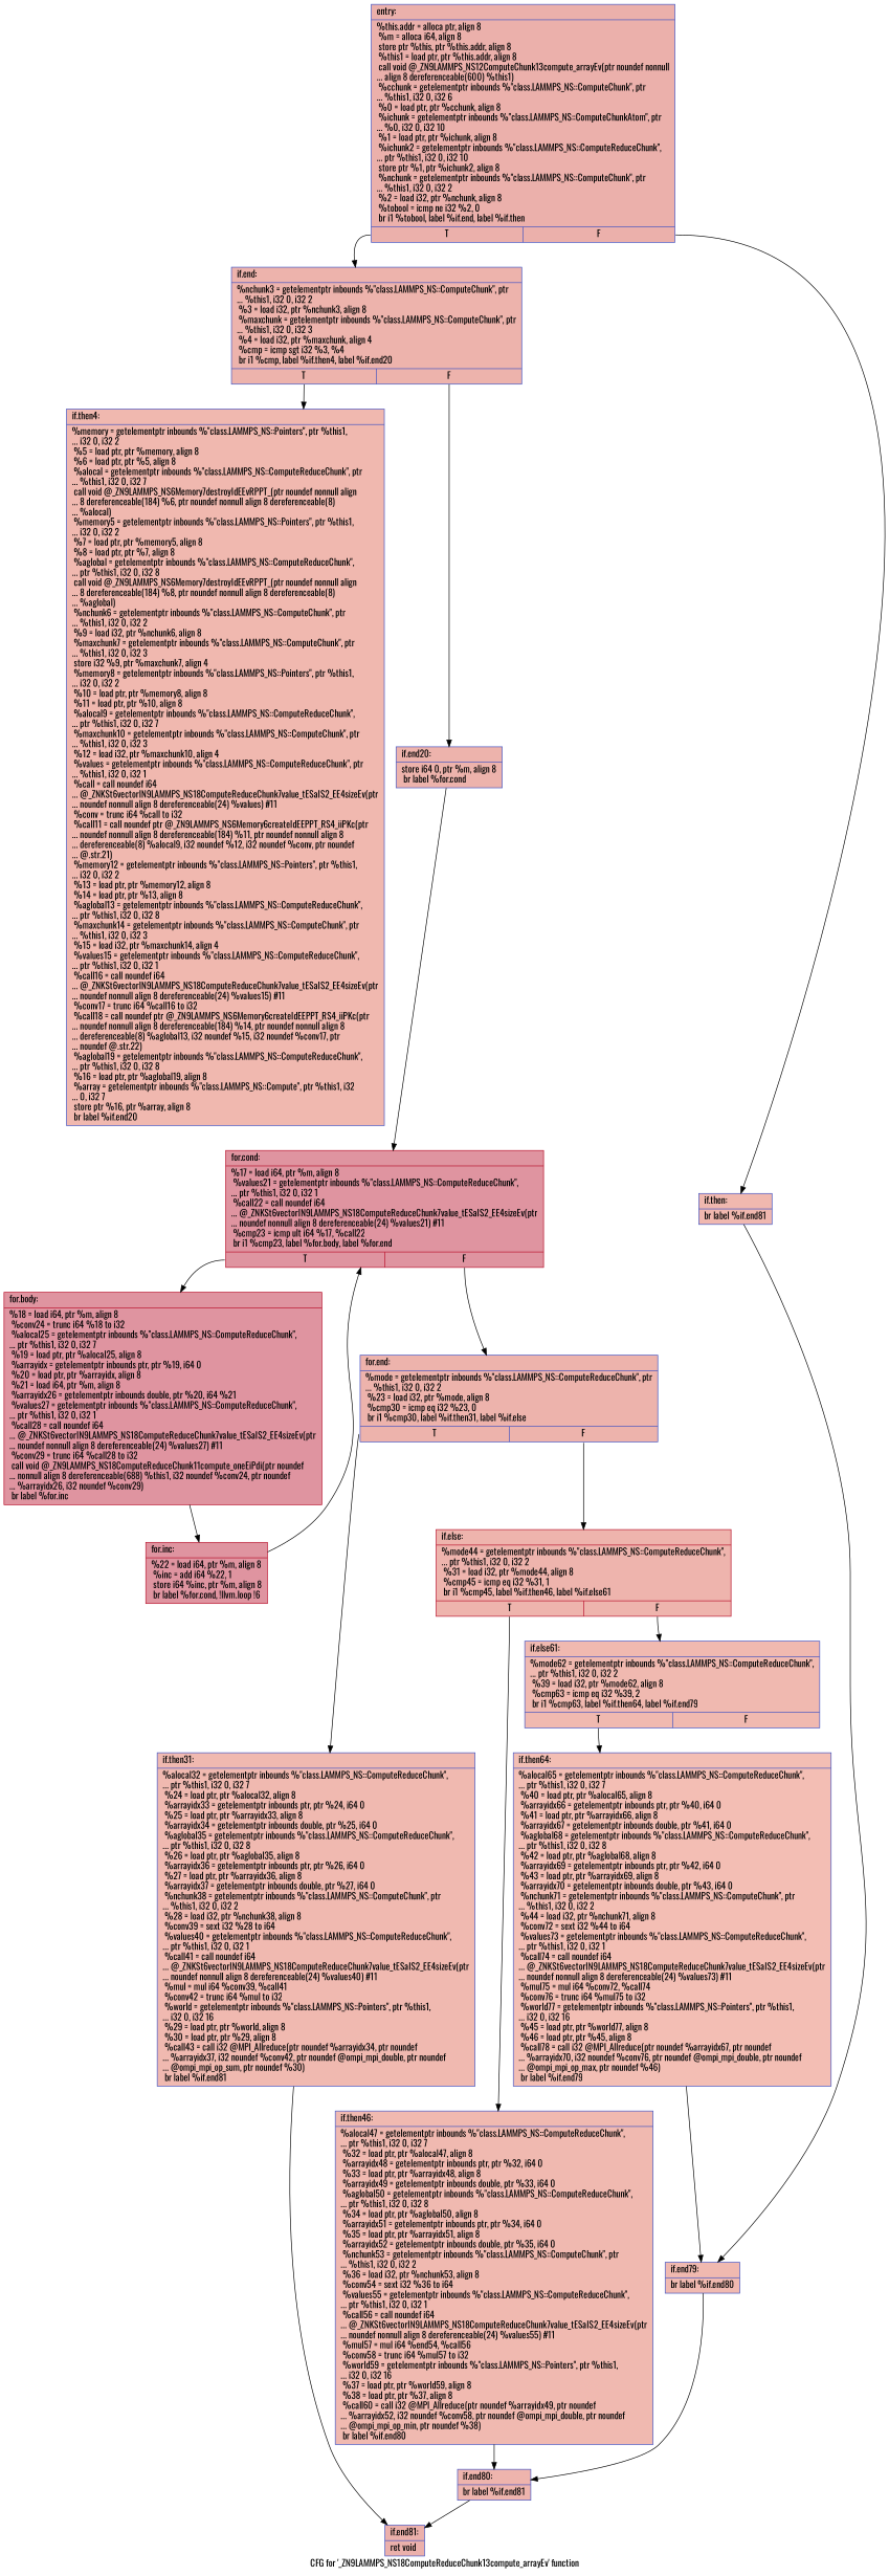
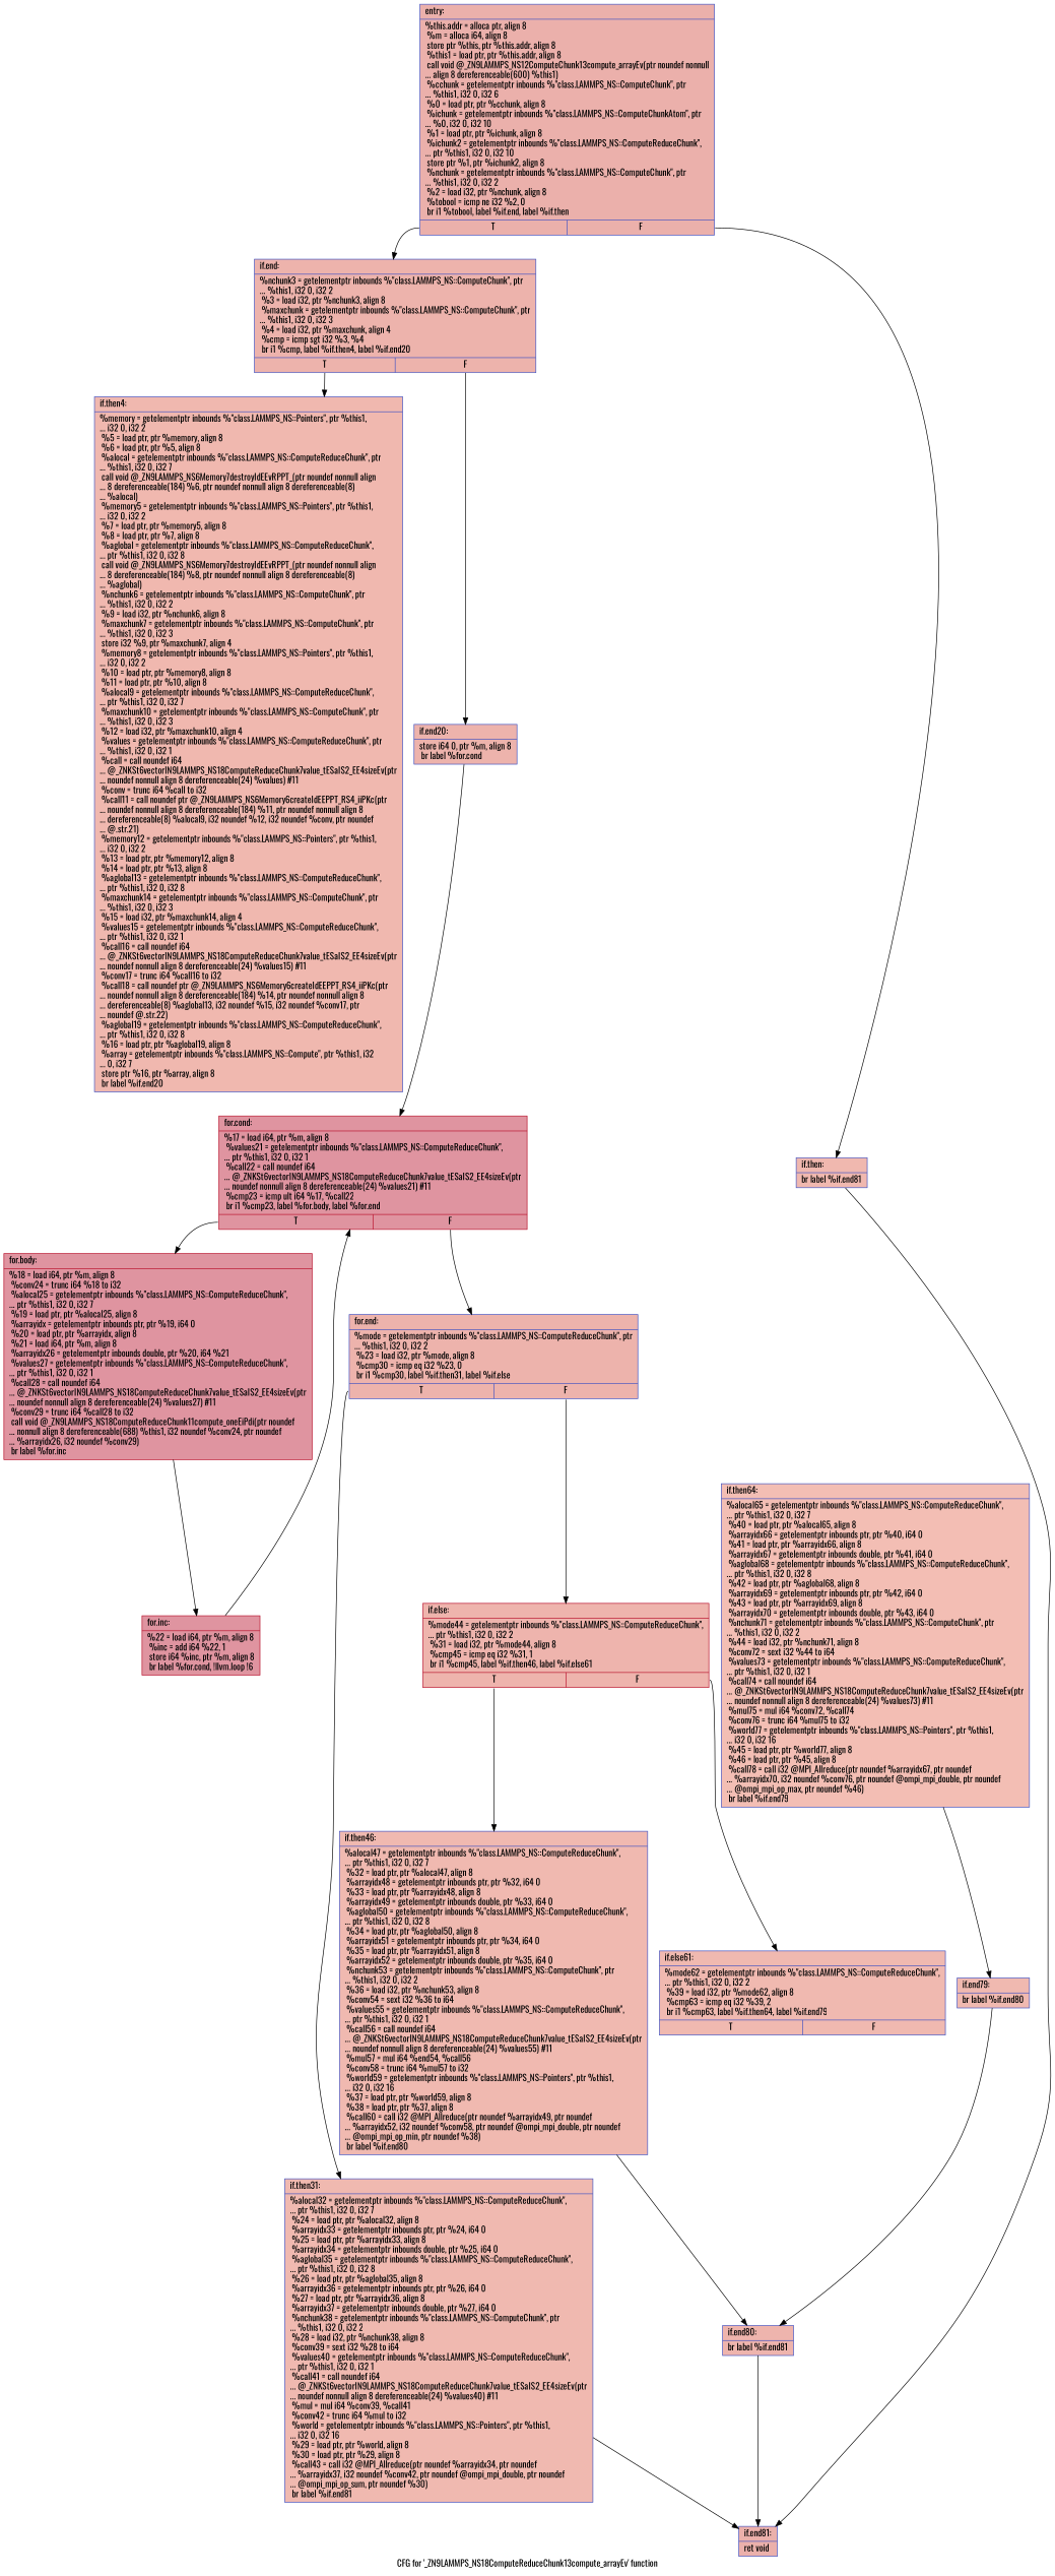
  digraph {
    fontname=Oswald
    label="CFG for '_ZN9LAMMPS_NS18ComputeReduceChunk13compute_arrayEv' function"
    node [color="#3d50c3ff" fillcolor="#de614d70" fontname=Oswald shape=record style=filled]
    edge [fontname=Oswald]
    n1 [fillcolor="#d24b4070" label="{entry:\l|  %this.addr = alloca ptr, align 8\l  %m = alloca i64, align 8\l  store ptr %this, ptr %this.addr, align 8\l  %this1 = load ptr, ptr %this.addr, align 8\l  call void @_ZN9LAMMPS_NS12ComputeChunk13compute_arrayEv(ptr noundef nonnull\l... align 8 dereferenceable(600) %this1)\l  %cchunk = getelementptr inbounds %\"class.LAMMPS_NS::ComputeChunk\", ptr\l... %this1, i32 0, i32 6\l  %0 = load ptr, ptr %cchunk, align 8\l  %ichunk = getelementptr inbounds %\"class.LAMMPS_NS::ComputeChunkAtom\", ptr\l... %0, i32 0, i32 10\l  %1 = load ptr, ptr %ichunk, align 8\l  %ichunk2 = getelementptr inbounds %\"class.LAMMPS_NS::ComputeReduceChunk\",\l... ptr %this1, i32 0, i32 10\l  store ptr %1, ptr %ichunk2, align 8\l  %nchunk = getelementptr inbounds %\"class.LAMMPS_NS::ComputeChunk\", ptr\l... %this1, i32 0, i32 2\l  %2 = load i32, ptr %nchunk, align 8\l  %tobool = icmp ne i32 %2, 0\l  br i1 %tobool, label %if.end, label %if.then\l|{<s0>T|<s1>F}}"]
    n2 [fillcolor="#d6524470" label="{if.end:\l|  %nchunk3 = getelementptr inbounds %\"class.LAMMPS_NS::ComputeChunk\", ptr\l... %this1, i32 0, i32 2\l  %3 = load i32, ptr %nchunk3, align 8\l  %maxchunk = getelementptr inbounds %\"class.LAMMPS_NS::ComputeChunk\", ptr\l... %this1, i32 0, i32 3\l  %4 = load i32, ptr %maxchunk, align 4\l  %cmp = icmp sgt i32 %3, %4\l  br i1 %cmp, label %if.then4, label %if.end20\l|{<s0>T|<s1>F}}"]
    n3 [fillcolor="#dc5d4a70" label="{if.then:\l|  br label %if.end81\l}"]
    n4 [fillcolor="#dc5d4a70" label="{if.then4:\l|  %memory = getelementptr inbounds %\"class.LAMMPS_NS::Pointers\", ptr %this1,\l... i32 0, i32 2\l  %5 = load ptr, ptr %memory, align 8\l  %6 = load ptr, ptr %5, align 8\l  %alocal = getelementptr inbounds %\"class.LAMMPS_NS::ComputeReduceChunk\", ptr\l... %this1, i32 0, i32 7\l  call void @_ZN9LAMMPS_NS6Memory7destroyIdEEvRPPT_(ptr noundef nonnull align\l... 8 dereferenceable(184) %6, ptr noundef nonnull align 8 dereferenceable(8)\l... %alocal)\l  %memory5 = getelementptr inbounds %\"class.LAMMPS_NS::Pointers\", ptr %this1,\l... i32 0, i32 2\l  %7 = load ptr, ptr %memory5, align 8\l  %8 = load ptr, ptr %7, align 8\l  %aglobal = getelementptr inbounds %\"class.LAMMPS_NS::ComputeReduceChunk\",\l... ptr %this1, i32 0, i32 8\l  call void @_ZN9LAMMPS_NS6Memory7destroyIdEEvRPPT_(ptr noundef nonnull align\l... 8 dereferenceable(184) %8, ptr noundef nonnull align 8 dereferenceable(8)\l... %aglobal)\l  %nchunk6 = getelementptr inbounds %\"class.LAMMPS_NS::ComputeChunk\", ptr\l... %this1, i32 0, i32 2\l  %9 = load i32, ptr %nchunk6, align 8\l  %maxchunk7 = getelementptr inbounds %\"class.LAMMPS_NS::ComputeChunk\", ptr\l... %this1, i32 0, i32 3\l  store i32 %9, ptr %maxchunk7, align 4\l  %memory8 = getelementptr inbounds %\"class.LAMMPS_NS::Pointers\", ptr %this1,\l... i32 0, i32 2\l  %10 = load ptr, ptr %memory8, align 8\l  %11 = load ptr, ptr %10, align 8\l  %alocal9 = getelementptr inbounds %\"class.LAMMPS_NS::ComputeReduceChunk\",\l... ptr %this1, i32 0, i32 7\l  %maxchunk10 = getelementptr inbounds %\"class.LAMMPS_NS::ComputeChunk\", ptr\l... %this1, i32 0, i32 3\l  %12 = load i32, ptr %maxchunk10, align 4\l  %values = getelementptr inbounds %\"class.LAMMPS_NS::ComputeReduceChunk\", ptr\l... %this1, i32 0, i32 1\l  %call = call noundef i64\l... @_ZNKSt6vectorIN9LAMMPS_NS18ComputeReduceChunk7value_tESaIS2_EE4sizeEv(ptr\l... noundef nonnull align 8 dereferenceable(24) %values) #11\l  %conv = trunc i64 %call to i32\l  %call11 = call noundef ptr @_ZN9LAMMPS_NS6Memory6createIdEEPPT_RS4_iiPKc(ptr\l... noundef nonnull align 8 dereferenceable(184) %11, ptr noundef nonnull align 8\l... dereferenceable(8) %alocal9, i32 noundef %12, i32 noundef %conv, ptr noundef\l... @.str.21)\l  %memory12 = getelementptr inbounds %\"class.LAMMPS_NS::Pointers\", ptr %this1,\l... i32 0, i32 2\l  %13 = load ptr, ptr %memory12, align 8\l  %14 = load ptr, ptr %13, align 8\l  %aglobal13 = getelementptr inbounds %\"class.LAMMPS_NS::ComputeReduceChunk\",\l... ptr %this1, i32 0, i32 8\l  %maxchunk14 = getelementptr inbounds %\"class.LAMMPS_NS::ComputeChunk\", ptr\l... %this1, i32 0, i32 3\l  %15 = load i32, ptr %maxchunk14, align 4\l  %values15 = getelementptr inbounds %\"class.LAMMPS_NS::ComputeReduceChunk\",\l... ptr %this1, i32 0, i32 1\l  %call16 = call noundef i64\l... @_ZNKSt6vectorIN9LAMMPS_NS18ComputeReduceChunk7value_tESaIS2_EE4sizeEv(ptr\l... noundef nonnull align 8 dereferenceable(24) %values15) #11\l  %conv17 = trunc i64 %call16 to i32\l  %call18 = call noundef ptr @_ZN9LAMMPS_NS6Memory6createIdEEPPT_RS4_iiPKc(ptr\l... noundef nonnull align 8 dereferenceable(184) %14, ptr noundef nonnull align 8\l... dereferenceable(8) %aglobal13, i32 noundef %15, i32 noundef %conv17, ptr\l... noundef @.str.22)\l  %aglobal19 = getelementptr inbounds %\"class.LAMMPS_NS::ComputeReduceChunk\",\l... ptr %this1, i32 0, i32 8\l  %16 = load ptr, ptr %aglobal19, align 8\l  %array = getelementptr inbounds %\"class.LAMMPS_NS::Compute\", ptr %this1, i32\l... 0, i32 7\l  store ptr %16, ptr %array, align 8\l  br label %if.end20\l}"]
    n5 [fillcolor="#d6524470" label="{if.end20:\l|  store i64 0, ptr %m, align 8\l  br label %for.cond\l}"]
    n6 [fillcolor="#d24b4070" label="{if.end81:\l|  ret void\l}"]
    n7 [color="#b70d28ff" fillcolor="#b70d2870" label="{for.cond:\l|  %17 = load i64, ptr %m, align 8\l  %values21 = getelementptr inbounds %\"class.LAMMPS_NS::ComputeReduceChunk\",\l... ptr %this1, i32 0, i32 1\l  %call22 = call noundef i64\l... @_ZNKSt6vectorIN9LAMMPS_NS18ComputeReduceChunk7value_tESaIS2_EE4sizeEv(ptr\l... noundef nonnull align 8 dereferenceable(24) %values21) #11\l  %cmp23 = icmp ult i64 %17, %call22\l  br i1 %cmp23, label %for.body, label %for.end\l|{<s0>T|<s1>F}}"]
    n8 [color="#b70d28ff" fillcolor="#b70d2870" label="{for.body:\l|  %18 = load i64, ptr %m, align 8\l  %conv24 = trunc i64 %18 to i32\l  %alocal25 = getelementptr inbounds %\"class.LAMMPS_NS::ComputeReduceChunk\",\l... ptr %this1, i32 0, i32 7\l  %19 = load ptr, ptr %alocal25, align 8\l  %arrayidx = getelementptr inbounds ptr, ptr %19, i64 0\l  %20 = load ptr, ptr %arrayidx, align 8\l  %21 = load i64, ptr %m, align 8\l  %arrayidx26 = getelementptr inbounds double, ptr %20, i64 %21\l  %values27 = getelementptr inbounds %\"class.LAMMPS_NS::ComputeReduceChunk\",\l... ptr %this1, i32 0, i32 1\l  %call28 = call noundef i64\l... @_ZNKSt6vectorIN9LAMMPS_NS18ComputeReduceChunk7value_tESaIS2_EE4sizeEv(ptr\l... noundef nonnull align 8 dereferenceable(24) %values27) #11\l  %conv29 = trunc i64 %call28 to i32\l  call void @_ZN9LAMMPS_NS18ComputeReduceChunk11compute_oneEiPdi(ptr noundef\l... nonnull align 8 dereferenceable(688) %this1, i32 noundef %conv24, ptr noundef\l... %arrayidx26, i32 noundef %conv29)\l  br label %for.inc\l}"]
    n9 [fillcolor="#d6524470" label="{for.end:\l|  %mode = getelementptr inbounds %\"class.LAMMPS_NS::ComputeReduceChunk\", ptr\l... %this1, i32 0, i32 2\l  %23 = load i32, ptr %mode, align 8\l  %cmp30 = icmp eq i32 %23, 0\l  br i1 %cmp30, label %if.then31, label %if.else\l|{<s0>T|<s1>F}}"]
    n10 [color="#b70d28ff" fillcolor="#b70d2870" label="{for.inc:\l|  %22 = load i64, ptr %m, align 8\l  %inc = add i64 %22, 1\l  store i64 %inc, ptr %m, align 8\l  br label %for.cond, !llvm.loop !6\l}"]
    n11 [label="{if.then31:\l|  %alocal32 = getelementptr inbounds %\"class.LAMMPS_NS::ComputeReduceChunk\",\l... ptr %this1, i32 0, i32 7\l  %24 = load ptr, ptr %alocal32, align 8\l  %arrayidx33 = getelementptr inbounds ptr, ptr %24, i64 0\l  %25 = load ptr, ptr %arrayidx33, align 8\l  %arrayidx34 = getelementptr inbounds double, ptr %25, i64 0\l  %aglobal35 = getelementptr inbounds %\"class.LAMMPS_NS::ComputeReduceChunk\",\l... ptr %this1, i32 0, i32 8\l  %26 = load ptr, ptr %aglobal35, align 8\l  %arrayidx36 = getelementptr inbounds ptr, ptr %26, i64 0\l  %27 = load ptr, ptr %arrayidx36, align 8\l  %arrayidx37 = getelementptr inbounds double, ptr %27, i64 0\l  %nchunk38 = getelementptr inbounds %\"class.LAMMPS_NS::ComputeChunk\", ptr\l... %this1, i32 0, i32 2\l  %28 = load i32, ptr %nchunk38, align 8\l  %conv39 = sext i32 %28 to i64\l  %values40 = getelementptr inbounds %\"class.LAMMPS_NS::ComputeReduceChunk\",\l... ptr %this1, i32 0, i32 1\l  %call41 = call noundef i64\l... @_ZNKSt6vectorIN9LAMMPS_NS18ComputeReduceChunk7value_tESaIS2_EE4sizeEv(ptr\l... noundef nonnull align 8 dereferenceable(24) %values40) #11\l  %mul = mul i64 %conv39, %call41\l  %conv42 = trunc i64 %mul to i32\l  %world = getelementptr inbounds %\"class.LAMMPS_NS::Pointers\", ptr %this1,\l... i32 0, i32 16\l  %29 = load ptr, ptr %world, align 8\l  %30 = load ptr, ptr %29, align 8\l  %call43 = call i32 @MPI_Allreduce(ptr noundef %arrayidx34, ptr noundef\l... %arrayidx37, i32 noundef %conv42, ptr noundef @ompi_mpi_double, ptr noundef\l... @ompi_mpi_op_sum, ptr noundef %30)\l  br label %if.end81\l}"]
    n12 [color="#b70d28ff" fillcolor="#d8564670" label="{if.else:\l|  %mode44 = getelementptr inbounds %\"class.LAMMPS_NS::ComputeReduceChunk\",\l... ptr %this1, i32 0, i32 2\l  %31 = load i32, ptr %mode44, align 8\l  %cmp45 = icmp eq i32 %31, 1\l  br i1 %cmp45, label %if.then46, label %if.else61\l|{<s0>T|<s1>F}}"]
    n13 [label="{if.then46:\l|  %alocal47 = getelementptr inbounds %\"class.LAMMPS_NS::ComputeReduceChunk\",\l... ptr %this1, i32 0, i32 7\l  %32 = load ptr, ptr %alocal47, align 8\l  %arrayidx48 = getelementptr inbounds ptr, ptr %32, i64 0\l  %33 = load ptr, ptr %arrayidx48, align 8\l  %arrayidx49 = getelementptr inbounds double, ptr %33, i64 0\l  %aglobal50 = getelementptr inbounds %\"class.LAMMPS_NS::ComputeReduceChunk\",\l... ptr %this1, i32 0, i32 8\l  %34 = load ptr, ptr %aglobal50, align 8\l  %arrayidx51 = getelementptr inbounds ptr, ptr %34, i64 0\l  %35 = load ptr, ptr %arrayidx51, align 8\l  %arrayidx52 = getelementptr inbounds double, ptr %35, i64 0\l  %nchunk53 = getelementptr inbounds %\"class.LAMMPS_NS::ComputeChunk\", ptr\l... %this1, i32 0, i32 2\l  %36 = load i32, ptr %nchunk53, align 8\l  %conv54 = sext i32 %36 to i64\l  %values55 = getelementptr inbounds %\"class.LAMMPS_NS::ComputeReduceChunk\",\l... ptr %this1, i32 0, i32 1\l  %call56 = call noundef i64\l... @_ZNKSt6vectorIN9LAMMPS_NS18ComputeReduceChunk7value_tESaIS2_EE4sizeEv(ptr\l... noundef nonnull align 8 dereferenceable(24) %values55) #11\l  %mul57 = mul i64 %end54, %call56\l  %conv58 = trunc i64 %mul57 to i32\l  %world59 = getelementptr inbounds %\"class.LAMMPS_NS::Pointers\", ptr %this1,\l... i32 0, i32 16\l  %37 = load ptr, ptr %world59, align 8\l  %38 = load ptr, ptr %37, align 8\l  %call60 = call i32 @MPI_Allreduce(ptr noundef %arrayidx49, ptr noundef\l... %arrayidx52, i32 noundef %conv58, ptr noundef @ompi_mpi_double, ptr noundef\l... @ompi_mpi_op_min, ptr noundef %38)\l  br label %if.end80\l}"]
    n14 [label="{if.else61:\l|  %mode62 = getelementptr inbounds %\"class.LAMMPS_NS::ComputeReduceChunk\",\l... ptr %this1, i32 0, i32 2\l  %39 = load i32, ptr %mode62, align 8\l  %cmp63 = icmp eq i32 %39, 2\l  br i1 %cmp63, label %if.then64, label %if.end79\l|{<s0>T|<s1>F}}"]
    n15 [fillcolor="#d8564670" label="{if.end80:\l|  br label %if.end81\l}"]
    n16 [fillcolor="#e36c5570" label="{if.then64:\l|  %alocal65 = getelementptr inbounds %\"class.LAMMPS_NS::ComputeReduceChunk\",\l... ptr %this1, i32 0, i32 7\l  %40 = load ptr, ptr %alocal65, align 8\l  %arrayidx66 = getelementptr inbounds ptr, ptr %40, i64 0\l  %41 = load ptr, ptr %arrayidx66, align 8\l  %arrayidx67 = getelementptr inbounds double, ptr %41, i64 0\l  %aglobal68 = getelementptr inbounds %\"class.LAMMPS_NS::ComputeReduceChunk\",\l... ptr %this1, i32 0, i32 8\l  %42 = load ptr, ptr %aglobal68, align 8\l  %arrayidx69 = getelementptr inbounds ptr, ptr %42, i64 0\l  %43 = load ptr, ptr %arrayidx69, align 8\l  %arrayidx70 = getelementptr inbounds double, ptr %43, i64 0\l  %nchunk71 = getelementptr inbounds %\"class.LAMMPS_NS::ComputeChunk\", ptr\l... %this1, i32 0, i32 2\l  %44 = load i32, ptr %nchunk71, align 8\l  %conv72 = sext i32 %44 to i64\l  %values73 = getelementptr inbounds %\"class.LAMMPS_NS::ComputeReduceChunk\",\l... ptr %this1, i32 0, i32 1\l  %call74 = call noundef i64\l... @_ZNKSt6vectorIN9LAMMPS_NS18ComputeReduceChunk7value_tESaIS2_EE4sizeEv(ptr\l... noundef nonnull align 8 dereferenceable(24) %values73) #11\l  %mul75 = mul i64 %conv72, %call74\l  %conv76 = trunc i64 %mul75 to i32\l  %world77 = getelementptr inbounds %\"class.LAMMPS_NS::Pointers\", ptr %this1,\l... i32 0, i32 16\l  %45 = load ptr, ptr %world77, align 8\l  %46 = load ptr, ptr %45, align 8\l  %call78 = call i32 @MPI_Allreduce(ptr noundef %arrayidx67, ptr noundef\l... %arrayidx70, i32 noundef %conv76, ptr noundef @ompi_mpi_double, ptr noundef\l... @ompi_mpi_op_max, ptr noundef %46)\l  br label %if.end79\l}"]
    n17 [label="{if.end79:\l|  br label %if.end80\l}"]
    n1 -> n2 [tailport=s0]
    n1 -> n3 [tailport=s1]
    n2 -> n4 [tailport=s0]
    n2 -> n5 [tailport=s1]
-   n3 -> n17
+   n3 -> n6
    n5 -> n7
    n7 -> n8 [tailport=s0]
    n7 -> n9 [tailport=s1]
    n8 -> n10
    n9 -> n11 [tailport=s0]
    n9 -> n12 [tailport=s1]
    n10 -> n7
    n11 -> n6
    n12 -> n13 [tailport=s0]
    n12 -> n14 [tailport=s1]
    n13 -> n15
-   n14 -> n16 [tailport=s0]
    n15 -> n6
    n16 -> n17
    n17 -> n15
  }
